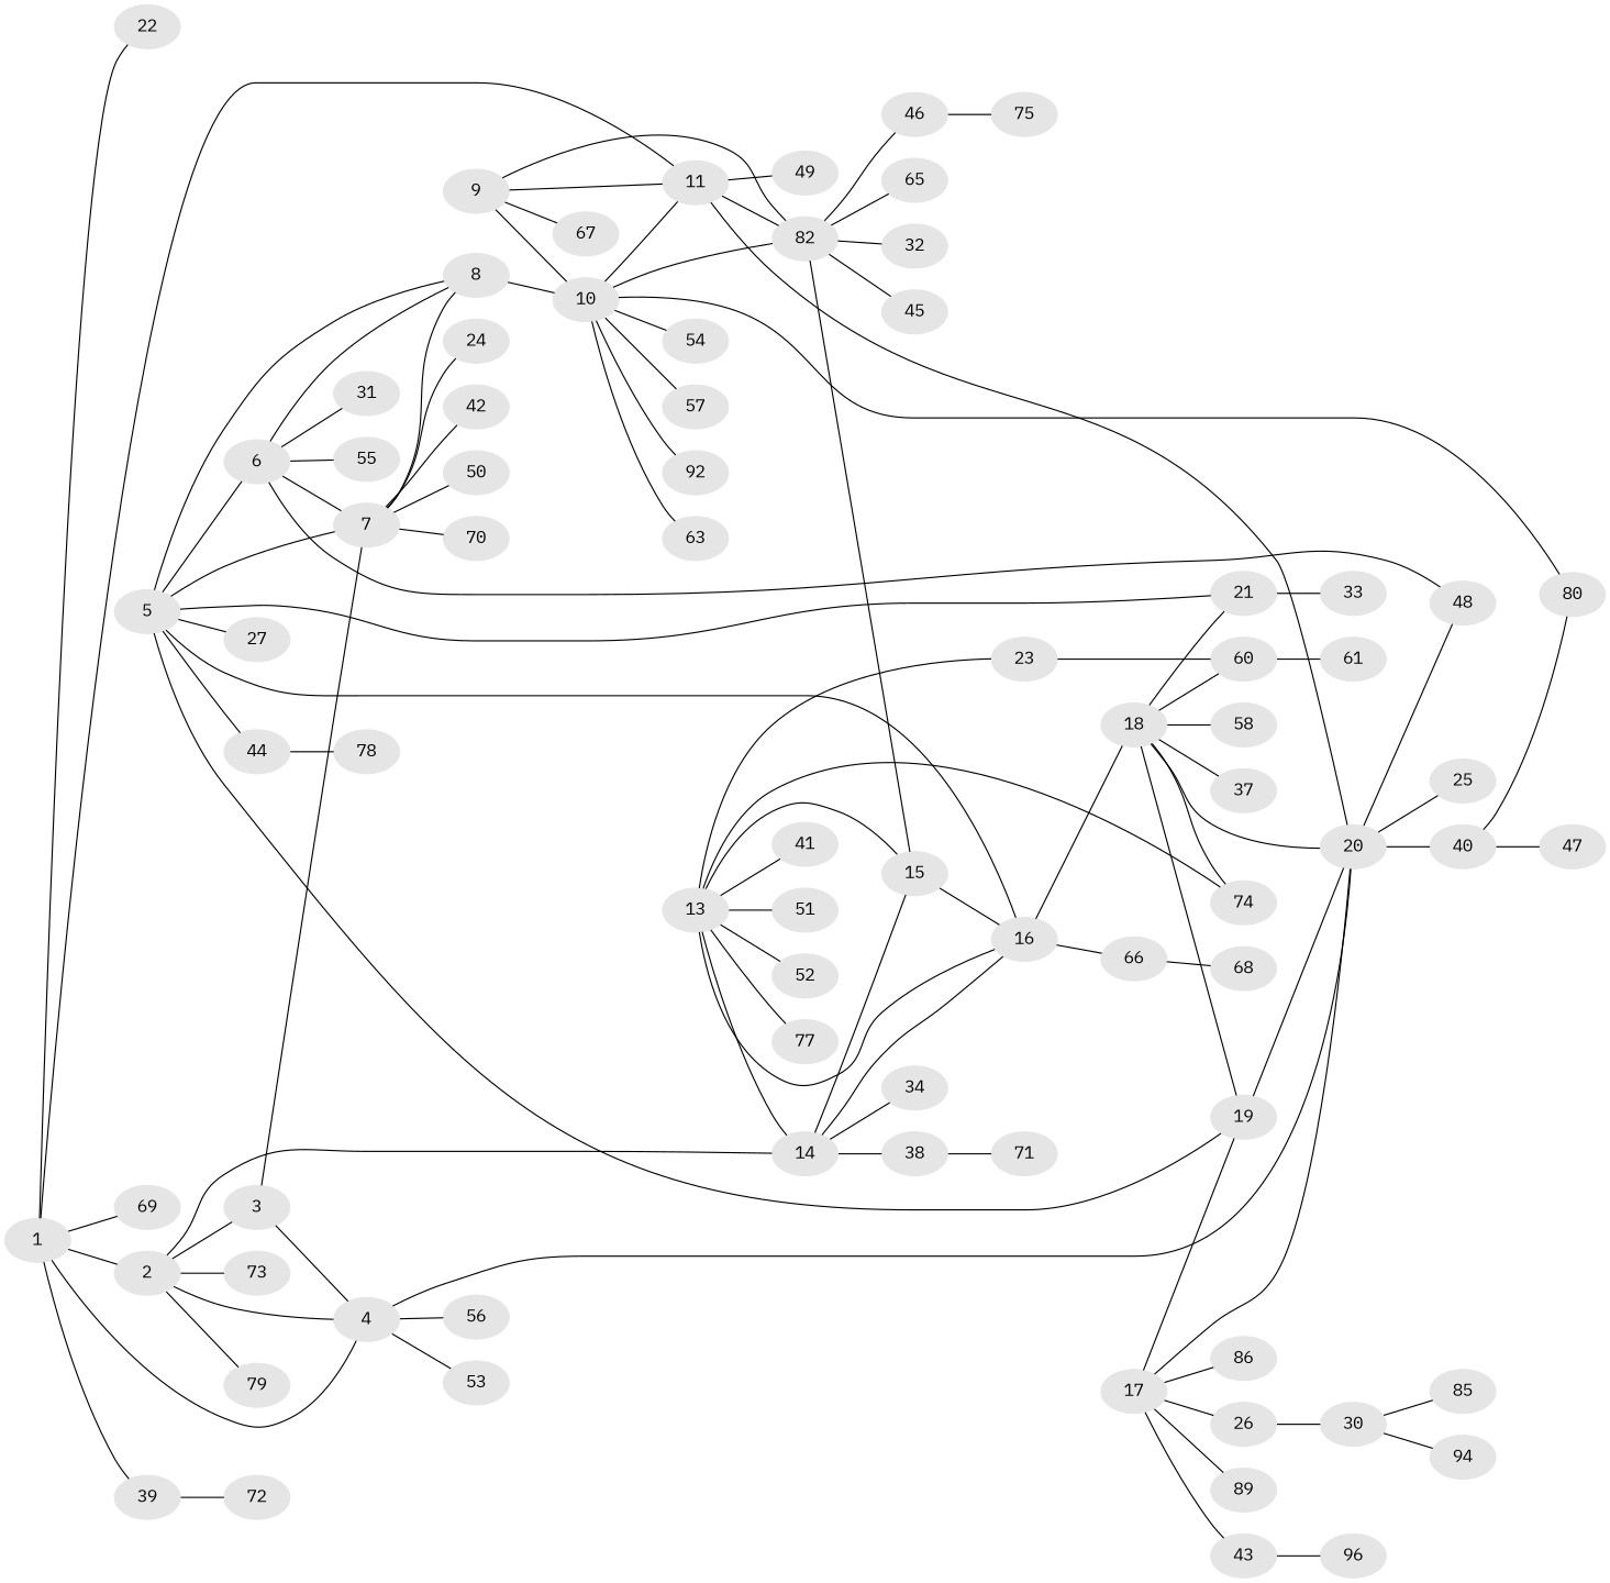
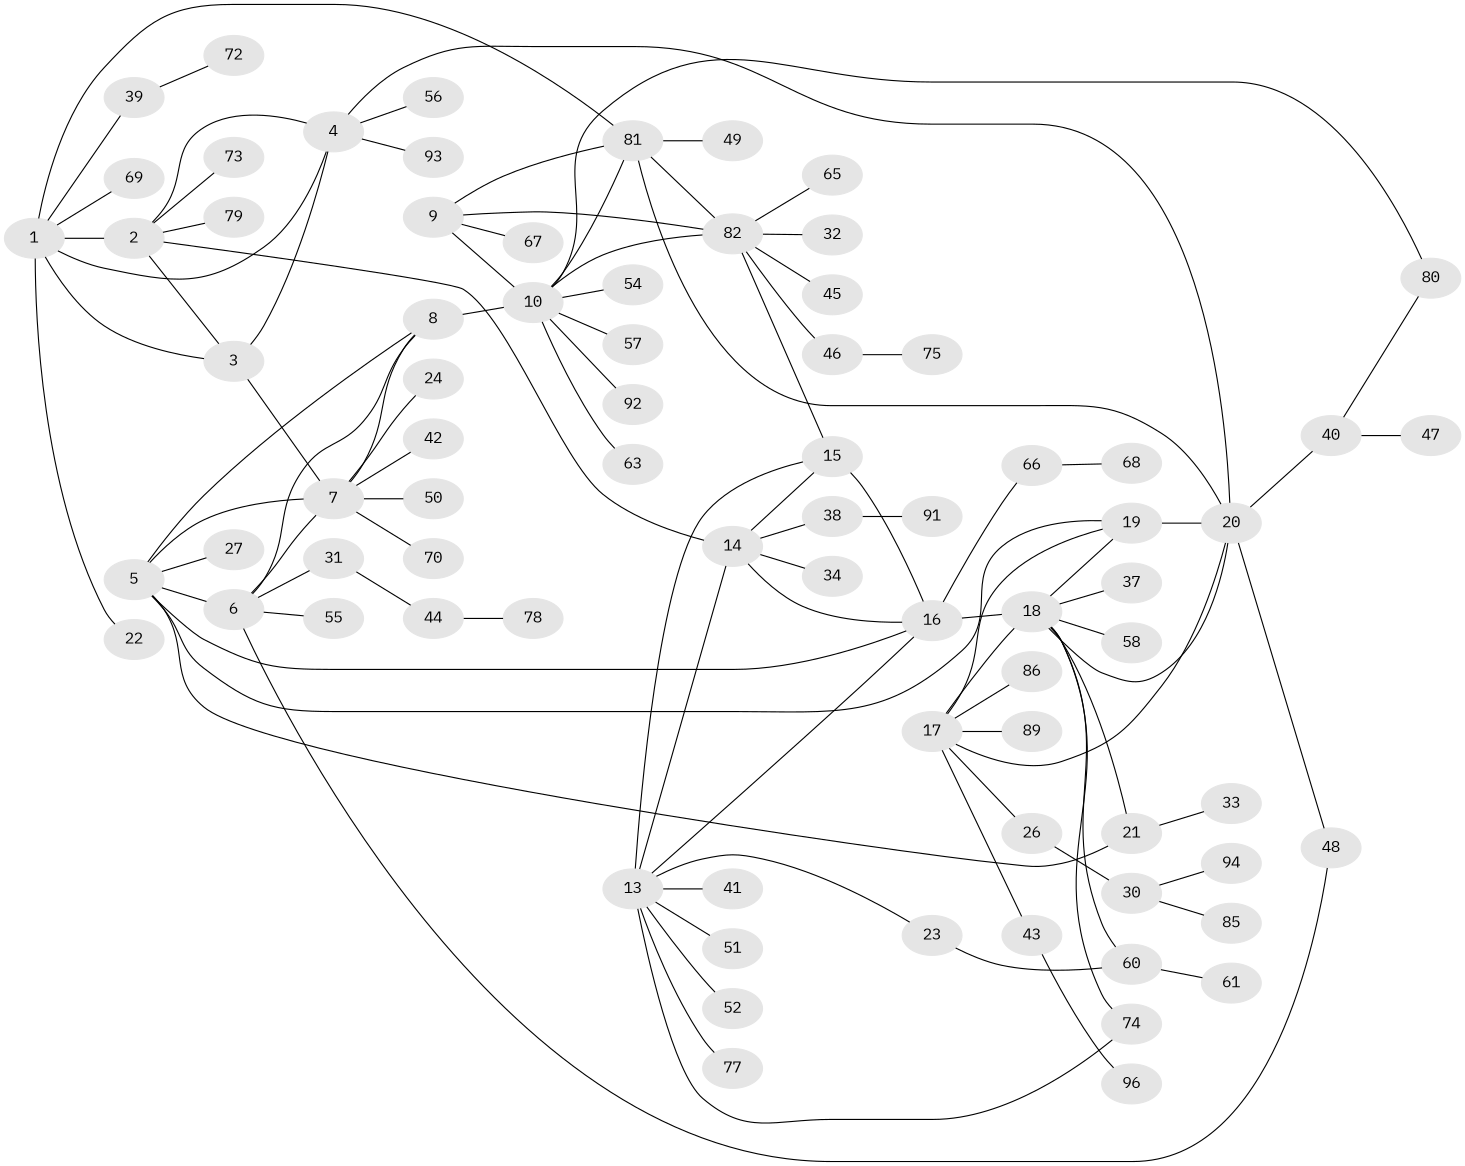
  graph {
    fontname="IBM Plex Mono"
    rankdir=LR
    node [color=gray90 fontname="IBM Plex Mono" style=filled]
    edge [fontname="IBM Plex Mono"]
    1
    2
    3
    4
-   11
+   11 [label=81]
    22
    39
    69
    14
    73
    79
    7
    20
-   53
+   53 [label=93]
    56
    n16 [label=82]
    49
    72
    16
    15
    34
    38
    8
    24
    42
    50
    70
    48
-   25
    40
    5
    6
    19
    21
    27
    44
    31
    55
    10
    18
    66
    33
    78
    54
    57
    n46 [label=92]
    63
    80
    9
    67
    32
    45
    46
    65
    75
    13
    23
    41
    51
    52
    74
    77
    60
-   71
+   71 [label=91]
    37
    58
    68
    17
    26
    n70 [label=86]
    43
    n72 [label=89]
    30
    n74 [label=96]
    61
    47
    n77 [label=85]
    n78 [label=94]
    1 -- 2
+   1 -- 3
    1 -- 4
    1 -- 11
    1 -- 22
    1 -- 39
    1 -- 69
    2 -- 3
    2 -- 4
    2 -- 14
    2 -- 73
    2 -- 79
    3 -- 4
    3 -- 7
    4 -- 20
    4 -- 53
    4 -- 56
    11 -- 20
    11 -- n16
    11 -- 49
    39 -- 72
    14 -- 16
    14 -- 15
    14 -- 34
    14 -- 38
    7 -- 8
    7 -- 24
    7 -- 42
    7 -- 50
    7 -- 70
    20 -- 48
-   20 -- 25
    20 -- 40
    n16 -- 15
    n16 -- 32
    n16 -- 45
    n16 -- 46
    n16 -- 65
    16 -- 18
    16 -- 66
    15 -- 16
    38 -- 71
    8 -- 10
    40 -- 80
    40 -- 47
    5 -- 7
    5 -- 16
    5 -- 8
    5 -- 6
    5 -- 19
    5 -- 21
    5 -- 27
-   5 -- 44
+   31 -- 44
    6 -- 7
    6 -- 8
    6 -- 48
    6 -- 31
    6 -- 55
    19 -- 20
    21 -- 33
    44 -- 78
    10 -- 11
    10 -- n16
    10 -- 54
    10 -- 57
    10 -- n46
    10 -- 63
    10 -- 80
    18 -- 20
    18 -- 19
    18 -- 21
    18 -- 74
    18 -- 60
    18 -- 37
    18 -- 58
    66 -- 68
    9 -- 11
    9 -- n16
    9 -- 10
    9 -- 67
    46 -- 75
    13 -- 14
    13 -- 16
    13 -- 15
    13 -- 23
    13 -- 41
    13 -- 51
    13 -- 52
    13 -- 74
    13 -- 77
    23 -- 60
    60 -- 61
    17 -- 20
    17 -- 19
+   17 -- 18
    17 -- 26
    17 -- n70
    17 -- 43
    17 -- n72
    26 -- 30
    43 -- n74
    30 -- n77
    30 -- n78
  }
